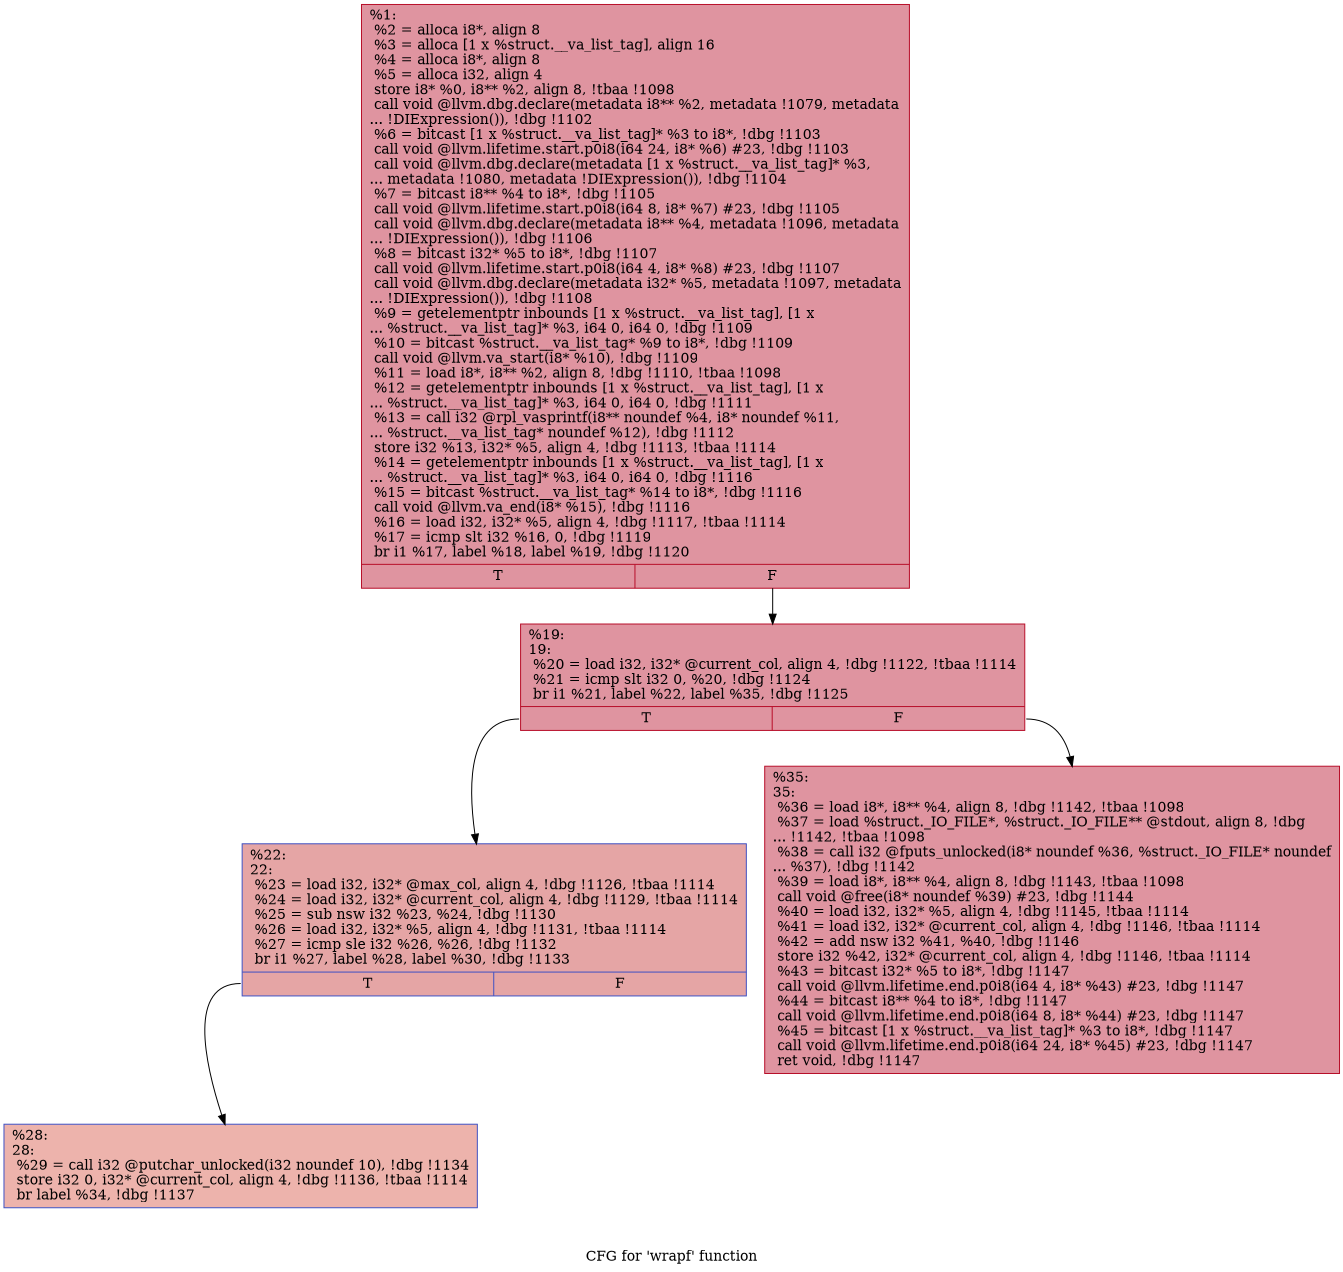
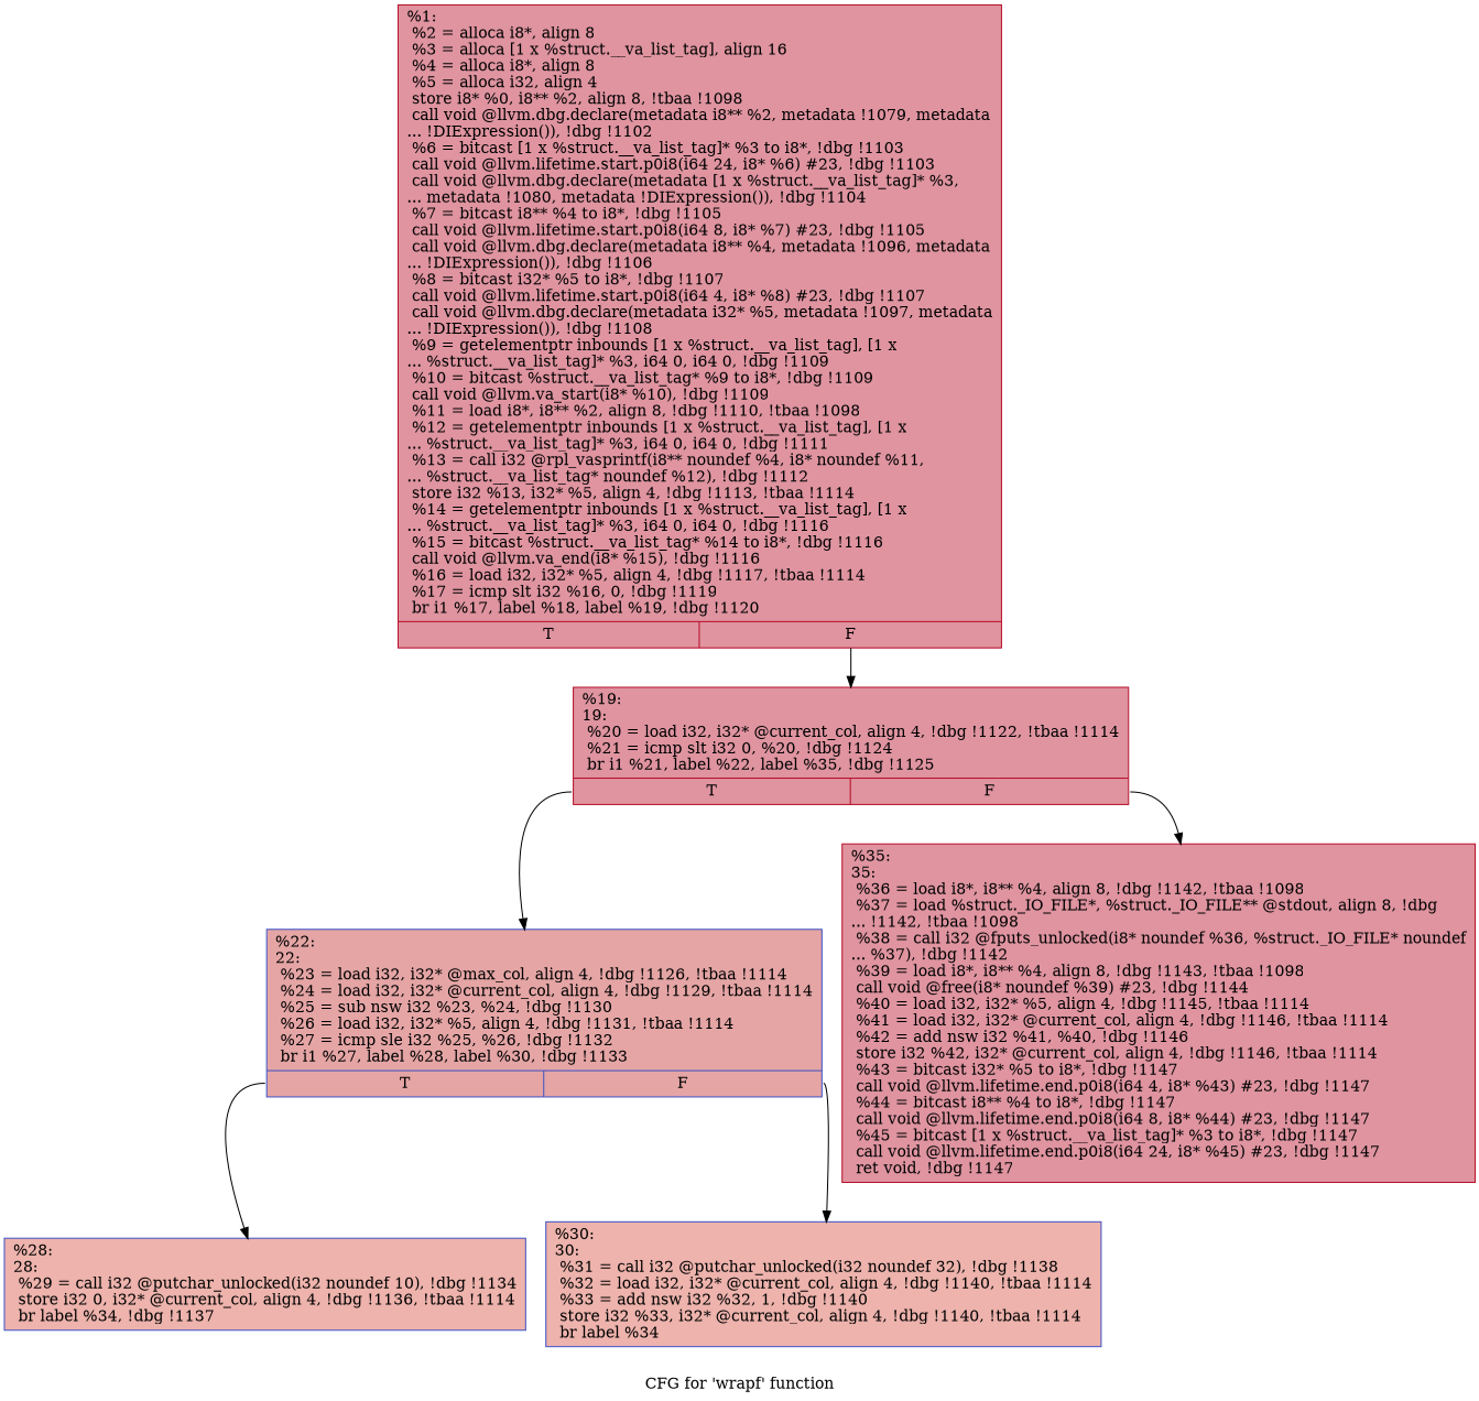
  digraph {
    label="CFG for 'wrapf' function"
    node [color="#b70d28ff" fillcolor="#b70d2870" shape=record style=filled]
    edge [tailport=s1]
    n1 [label="{%1:\l  %2 = alloca i8*, align 8\l  %3 = alloca [1 x %struct.__va_list_tag], align 16\l  %4 = alloca i8*, align 8\l  %5 = alloca i32, align 4\l  store i8* %0, i8** %2, align 8, !tbaa !1098\l  call void @llvm.dbg.declare(metadata i8** %2, metadata !1079, metadata\l... !DIExpression()), !dbg !1102\l  %6 = bitcast [1 x %struct.__va_list_tag]* %3 to i8*, !dbg !1103\l  call void @llvm.lifetime.start.p0i8(i64 24, i8* %6) #23, !dbg !1103\l  call void @llvm.dbg.declare(metadata [1 x %struct.__va_list_tag]* %3,\l... metadata !1080, metadata !DIExpression()), !dbg !1104\l  %7 = bitcast i8** %4 to i8*, !dbg !1105\l  call void @llvm.lifetime.start.p0i8(i64 8, i8* %7) #23, !dbg !1105\l  call void @llvm.dbg.declare(metadata i8** %4, metadata !1096, metadata\l... !DIExpression()), !dbg !1106\l  %8 = bitcast i32* %5 to i8*, !dbg !1107\l  call void @llvm.lifetime.start.p0i8(i64 4, i8* %8) #23, !dbg !1107\l  call void @llvm.dbg.declare(metadata i32* %5, metadata !1097, metadata\l... !DIExpression()), !dbg !1108\l  %9 = getelementptr inbounds [1 x %struct.__va_list_tag], [1 x\l... %struct.__va_list_tag]* %3, i64 0, i64 0, !dbg !1109\l  %10 = bitcast %struct.__va_list_tag* %9 to i8*, !dbg !1109\l  call void @llvm.va_start(i8* %10), !dbg !1109\l  %11 = load i8*, i8** %2, align 8, !dbg !1110, !tbaa !1098\l  %12 = getelementptr inbounds [1 x %struct.__va_list_tag], [1 x\l... %struct.__va_list_tag]* %3, i64 0, i64 0, !dbg !1111\l  %13 = call i32 @rpl_vasprintf(i8** noundef %4, i8* noundef %11,\l... %struct.__va_list_tag* noundef %12), !dbg !1112\l  store i32 %13, i32* %5, align 4, !dbg !1113, !tbaa !1114\l  %14 = getelementptr inbounds [1 x %struct.__va_list_tag], [1 x\l... %struct.__va_list_tag]* %3, i64 0, i64 0, !dbg !1116\l  %15 = bitcast %struct.__va_list_tag* %14 to i8*, !dbg !1116\l  call void @llvm.va_end(i8* %15), !dbg !1116\l  %16 = load i32, i32* %5, align 4, !dbg !1117, !tbaa !1114\l  %17 = icmp slt i32 %16, 0, !dbg !1119\l  br i1 %17, label %18, label %19, !dbg !1120\l|{<s0>T|<s1>F}}"]
    n2 [label="{%19:\l19:                                               \l  %20 = load i32, i32* @current_col, align 4, !dbg !1122, !tbaa !1114\l  %21 = icmp slt i32 0, %20, !dbg !1124\l  br i1 %21, label %22, label %35, !dbg !1125\l|{<s0>T|<s1>F}}"]
-   n3 [color="#3d50c3ff" fillcolor="#c5333470" label="{%22:\l22:                                               \l  %23 = load i32, i32* @max_col, align 4, !dbg !1126, !tbaa !1114\l  %24 = load i32, i32* @current_col, align 4, !dbg !1129, !tbaa !1114\l  %25 = sub nsw i32 %23, %24, !dbg !1130\l  %26 = load i32, i32* %5, align 4, !dbg !1131, !tbaa !1114\l  %27 = icmp sle i32 %26, %26, !dbg !1132\l  br i1 %27, label %28, label %30, !dbg !1133\l|{<s0>T|<s1>F}}"]
+   n3 [color="#3d50c3ff" fillcolor="#c5333470" label="{%22:\l22:                                               \l  %23 = load i32, i32* @max_col, align 4, !dbg !1126, !tbaa !1114\l  %24 = load i32, i32* @current_col, align 4, !dbg !1129, !tbaa !1114\l  %25 = sub nsw i32 %23, %24, !dbg !1130\l  %26 = load i32, i32* %5, align 4, !dbg !1131, !tbaa !1114\l  %27 = icmp sle i32 %25, %26, !dbg !1132\l  br i1 %27, label %28, label %30, !dbg !1133\l|{<s0>T|<s1>F}}"]
    n4 [label="{%35:\l35:                                               \l  %36 = load i8*, i8** %4, align 8, !dbg !1142, !tbaa !1098\l  %37 = load %struct._IO_FILE*, %struct._IO_FILE** @stdout, align 8, !dbg\l... !1142, !tbaa !1098\l  %38 = call i32 @fputs_unlocked(i8* noundef %36, %struct._IO_FILE* noundef\l... %37), !dbg !1142\l  %39 = load i8*, i8** %4, align 8, !dbg !1143, !tbaa !1098\l  call void @free(i8* noundef %39) #23, !dbg !1144\l  %40 = load i32, i32* %5, align 4, !dbg !1145, !tbaa !1114\l  %41 = load i32, i32* @current_col, align 4, !dbg !1146, !tbaa !1114\l  %42 = add nsw i32 %41, %40, !dbg !1146\l  store i32 %42, i32* @current_col, align 4, !dbg !1146, !tbaa !1114\l  %43 = bitcast i32* %5 to i8*, !dbg !1147\l  call void @llvm.lifetime.end.p0i8(i64 4, i8* %43) #23, !dbg !1147\l  %44 = bitcast i8** %4 to i8*, !dbg !1147\l  call void @llvm.lifetime.end.p0i8(i64 8, i8* %44) #23, !dbg !1147\l  %45 = bitcast [1 x %struct.__va_list_tag]* %3 to i8*, !dbg !1147\l  call void @llvm.lifetime.end.p0i8(i64 24, i8* %45) #23, !dbg !1147\l  ret void, !dbg !1147\l}"]
    n5 [color="#3d50c3ff" fillcolor="#d6524470" label="{%28:\l28:                                               \l  %29 = call i32 @putchar_unlocked(i32 noundef 10), !dbg !1134\l  store i32 0, i32* @current_col, align 4, !dbg !1136, !tbaa !1114\l  br label %34, !dbg !1137\l}"]
+   n6 [color="#3d50c3ff" fillcolor="#d6524470" label="{%30:\l30:                                               \l  %31 = call i32 @putchar_unlocked(i32 noundef 32), !dbg !1138\l  %32 = load i32, i32* @current_col, align 4, !dbg !1140, !tbaa !1114\l  %33 = add nsw i32 %32, 1, !dbg !1140\l  store i32 %33, i32* @current_col, align 4, !dbg !1140, !tbaa !1114\l  br label %34\l}"]
    n1 -> n2
    n2 -> n3 [tailport=s0]
    n2 -> n4
    n3 -> n5 [tailport=s0]
+   n3 -> n6
  }
